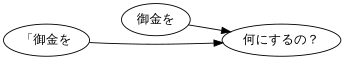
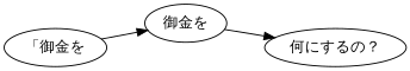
  digraph {
    fontname="DejaVu Serif"
    rankdir=LR
    node [fontname="DejaVu Serif"]
    edge [fontname="DejaVu Serif"]
    n1 [label="「御金を"]
    n2 [label="御金を"]
    n3 [label="何にするの？"]
-   n1 -> n3
+   n1 -> n2
    n2 -> n3
  }
